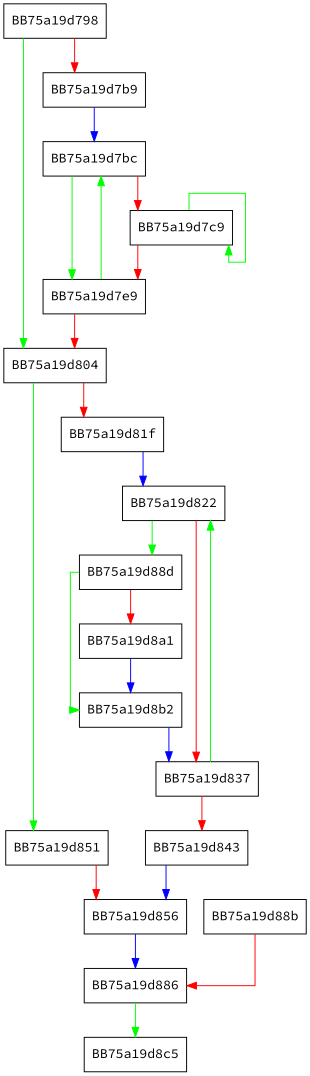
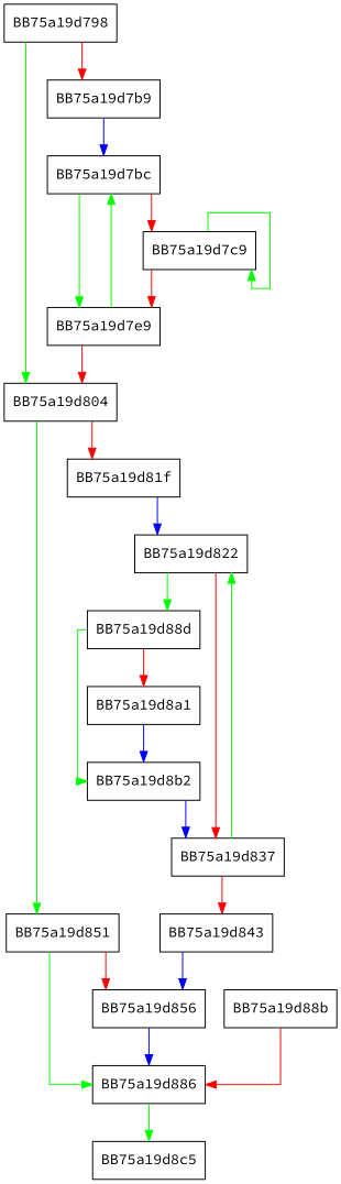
  digraph {
    fontname="Source Code Pro"
    splines=ortho
    node [fontname="Source Code Pro" shape=box]
    edge [color=green fontname="Source Code Pro"]
    BB75a19d798
    BB75a19d804
    BB75a19d7b9
    BB75a19d851
    BB75a19d81f
    BB75a19d7bc
    BB75a19d886
    BB75a19d856
    BB75a19d822
    BB75a19d7e9
    BB75a19d7c9
    BB75a19d8c5
    BB75a19d88d
    BB75a19d837
    BB75a19d8b2
    BB75a19d8a1
    BB75a19d843
    BB75a19d88b
    BB75a19d798 -> BB75a19d804
    BB75a19d798 -> BB75a19d7b9 [color=red]
    BB75a19d804 -> BB75a19d851
    BB75a19d804 -> BB75a19d81f [color=red]
    BB75a19d7b9 -> BB75a19d7bc [color=blue]
+   BB75a19d851 -> BB75a19d886
    BB75a19d851 -> BB75a19d856 [color=red]
    BB75a19d81f -> BB75a19d822 [color=blue]
    BB75a19d7bc -> BB75a19d7e9
    BB75a19d7bc -> BB75a19d7c9 [color=red]
    BB75a19d886 -> BB75a19d8c5
    BB75a19d856 -> BB75a19d886 [color=blue]
    BB75a19d822 -> BB75a19d88d
    BB75a19d822 -> BB75a19d837 [color=red]
    BB75a19d7e9 -> BB75a19d804 [color=red]
    BB75a19d7e9 -> BB75a19d7bc
    BB75a19d7c9 -> BB75a19d7e9 [color=red]
    BB75a19d7c9 -> BB75a19d7c9
    BB75a19d88d -> BB75a19d8b2
    BB75a19d88d -> BB75a19d8a1 [color=red]
    BB75a19d837 -> BB75a19d822
    BB75a19d837 -> BB75a19d843 [color=red]
    BB75a19d8b2 -> BB75a19d837 [color=blue]
    BB75a19d8a1 -> BB75a19d8b2 [color=blue]
    BB75a19d843 -> BB75a19d856 [color=blue]
    BB75a19d88b -> BB75a19d886 [color=red]
  }
